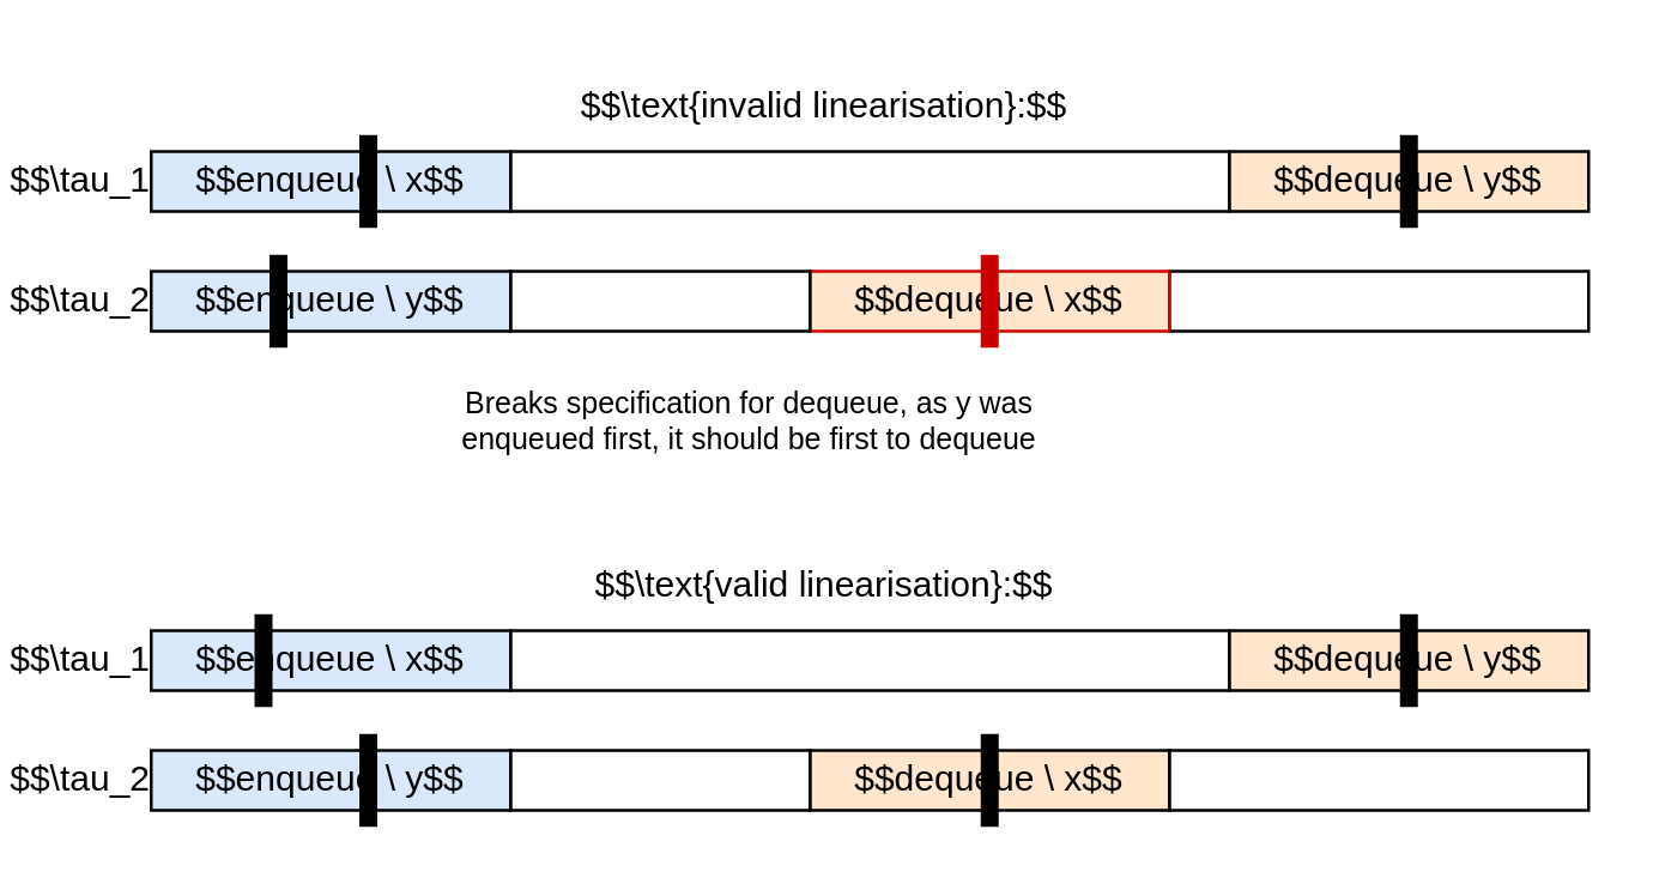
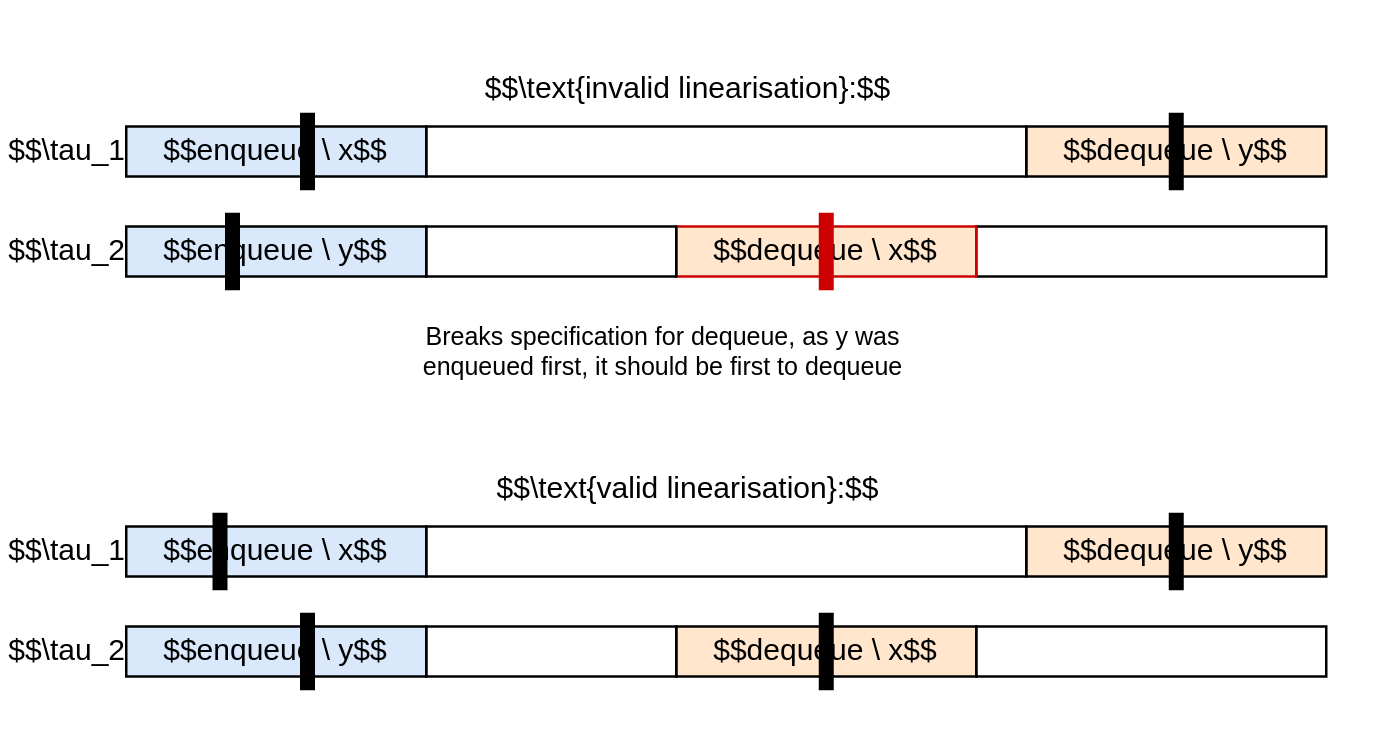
  <mxCell id="0" />
  <mxCell id="1" parent="0" />
  <mxCell id="2" value="$$\text{valid linearisation}:$$" style="text;html=1;strokeColor=none;fillColor=none;align=center;verticalAlign=middle;whiteSpace=wrap;rounded=0;" vertex="1" parent="1"><mxGeometry x="20" y="185" width="510" height="20" as="geometry" /></mxCell>
  <mxCell id="3" value="$$\tau_2:$$" style="text;html=1;strokeColor=none;fillColor=none;align=center;verticalAlign=middle;whiteSpace=wrap;rounded=0;" vertex="1" parent="1"><mxGeometry x="20" y="85" width="30" height="30" as="geometry" /></mxCell>
  <mxCell id="4" value="$$\tau_1:$$" style="text;html=1;strokeColor=none;fillColor=none;align=center;verticalAlign=middle;whiteSpace=wrap;rounded=0;" vertex="1" parent="1"><mxGeometry x="20" y="45" width="30" height="30" as="geometry" /></mxCell>
  <mxCell id="5" value="" style="rounded=0;whiteSpace=wrap;html=1;fillColor=none;strokeColor=#000000;" vertex="1" parent="1"><mxGeometry x="390" y="90" width="140" height="20" as="geometry" /></mxCell>
  <mxCell id="6" value="$$enqueue \ x$$" style="rounded=0;whiteSpace=wrap;html=1;fillColor=#dae8fc;strokeColor=#000000;" vertex="1" parent="1"><mxGeometry x="50" y="50" width="120" height="20" as="geometry" /></mxCell>
  <mxCell id="7" value="$$enqueue \ y$$" style="rounded=0;whiteSpace=wrap;html=1;fillColor=#dae8fc;strokeColor=#000000;" vertex="1" parent="1"><mxGeometry x="50" y="90" width="120" height="20" as="geometry" /></mxCell>
  <mxCell id="8" value="$$dequeue \ y$$" style="rounded=0;whiteSpace=wrap;html=1;fillColor=#ffe6cc;strokeColor=#000000;" vertex="1" parent="1"><mxGeometry x="410" y="50" width="120" height="20" as="geometry" /></mxCell>
  <mxCell id="9" value="$$dequeue \ x$$" style="rounded=0;whiteSpace=wrap;html=1;fillColor=#ffe6cc;strokeColor=#CC0000;" vertex="1" parent="1"><mxGeometry x="270" y="90" width="120" height="20" as="geometry" /></mxCell>
  <mxCell id="10" value="" style="rounded=0;whiteSpace=wrap;html=1;fillColor=none;strokeColor=#000000;" vertex="1" parent="1"><mxGeometry x="170" y="90" width="100" height="20" as="geometry" /></mxCell>
  <mxCell id="11" value="" style="rounded=0;whiteSpace=wrap;html=1;fillColor=none;strokeColor=#000000;" vertex="1" parent="1"><mxGeometry x="170" y="50" width="240" height="20" as="geometry" /></mxCell>
  <mxCell id="12" value="" style="rounded=0;whiteSpace=wrap;html=1;fillColor=#000000;" vertex="1" parent="1"><mxGeometry x="120" y="45" width="5" height="30" as="geometry" /></mxCell>
  <mxCell id="13" value="" style="rounded=0;whiteSpace=wrap;html=1;fillColor=#000000;" vertex="1" parent="1"><mxGeometry x="90" y="85" width="5" height="30" as="geometry" /></mxCell>
  <mxCell id="14" value="" style="rounded=0;whiteSpace=wrap;html=1;fillColor=#CC0000;strokeColor=#CC0000;" vertex="1" parent="1"><mxGeometry x="327.5" y="85" width="5" height="30" as="geometry" /></mxCell>
  <mxCell id="15" value="" style="rounded=0;whiteSpace=wrap;html=1;fillColor=#000000;" vertex="1" parent="1"><mxGeometry x="467.5" y="45" width="5" height="30" as="geometry" /></mxCell>
- <mxCell id="16" value="Breaks specification for dequeue, as y was enqueued first, it should be first to dequeue" style="text;html=1;strokeColor=none;fillColor=none;align=center;verticalAlign=middle;whiteSpace=wrap;rounded=0;fontSize=10;" vertex="1" parent="1"><mxGeometry x="145" y="125" width="210" height="30" as="geometry" /></mxCell>
+ <mxCell id="16" value="Breaks specification for dequeue, as y was enqueued first, it should be first to dequeue" style="text;html=1;strokeColor=none;fillColor=none;align=center;verticalAlign=middle;whiteSpace=wrap;rounded=0;fontSize=10;" vertex="1" parent="1"><mxGeometry x="160" y="125" width="210" height="30" as="geometry" /></mxCell>
  <mxCell id="17" value="$$\tau_2:$$" style="text;html=1;strokeColor=none;fillColor=none;align=center;verticalAlign=middle;whiteSpace=wrap;rounded=0;" vertex="1" parent="1"><mxGeometry x="20" y="245" width="30" height="30" as="geometry" /></mxCell>
  <mxCell id="18" value="$$\tau_1:$$" style="text;html=1;strokeColor=none;fillColor=none;align=center;verticalAlign=middle;whiteSpace=wrap;rounded=0;" vertex="1" parent="1"><mxGeometry x="20" y="205" width="30" height="30" as="geometry" /></mxCell>
  <mxCell id="19" value="" style="rounded=0;whiteSpace=wrap;html=1;fillColor=none;strokeColor=#000000;" vertex="1" parent="1"><mxGeometry x="390" y="250" width="140" height="20" as="geometry" /></mxCell>
  <mxCell id="20" value="$$enqueue \ x$$" style="rounded=0;whiteSpace=wrap;html=1;fillColor=#dae8fc;strokeColor=#000000;" vertex="1" parent="1"><mxGeometry x="50" y="210" width="120" height="20" as="geometry" /></mxCell>
  <mxCell id="21" value="$$enqueue \ y$$" style="rounded=0;whiteSpace=wrap;html=1;fillColor=#dae8fc;strokeColor=#000000;" vertex="1" parent="1"><mxGeometry x="50" y="250" width="120" height="20" as="geometry" /></mxCell>
  <mxCell id="22" value="$$dequeue \ y$$" style="rounded=0;whiteSpace=wrap;html=1;fillColor=#ffe6cc;strokeColor=#000000;" vertex="1" parent="1"><mxGeometry x="410" y="210" width="120" height="20" as="geometry" /></mxCell>
  <mxCell id="23" value="$$dequeue \ x$$" style="rounded=0;whiteSpace=wrap;html=1;fillColor=#ffe6cc;strokeColor=#000000;" vertex="1" parent="1"><mxGeometry x="270" y="250" width="120" height="20" as="geometry" /></mxCell>
  <mxCell id="24" value="" style="rounded=0;whiteSpace=wrap;html=1;fillColor=none;strokeColor=#000000;" vertex="1" parent="1"><mxGeometry x="170" y="250" width="100" height="20" as="geometry" /></mxCell>
  <mxCell id="25" value="" style="rounded=0;whiteSpace=wrap;html=1;fillColor=none;strokeColor=#000000;" vertex="1" parent="1"><mxGeometry x="170" y="210" width="240" height="20" as="geometry" /></mxCell>
  <mxCell id="26" value="" style="rounded=0;whiteSpace=wrap;html=1;fillColor=#000000;" vertex="1" parent="1"><mxGeometry x="85" y="205" width="5" height="30" as="geometry" /></mxCell>
  <mxCell id="27" value="" style="rounded=0;whiteSpace=wrap;html=1;fillColor=#000000;" vertex="1" parent="1"><mxGeometry x="120" y="245" width="5" height="30" as="geometry" /></mxCell>
  <mxCell id="28" value="" style="rounded=0;whiteSpace=wrap;html=1;fillColor=#000000;" vertex="1" parent="1"><mxGeometry x="327.5" y="245" width="5" height="30" as="geometry" /></mxCell>
  <mxCell id="29" value="" style="rounded=0;whiteSpace=wrap;html=1;fillColor=#000000;" vertex="1" parent="1"><mxGeometry x="467.5" y="205" width="5" height="30" as="geometry" /></mxCell>
  <mxCell id="30" value="$$\text{invalid linearisation}:$$" style="text;html=1;strokeColor=none;fillColor=none;align=center;verticalAlign=middle;whiteSpace=wrap;rounded=0;" vertex="1" parent="1"><mxGeometry x="20" y="20" width="510" height="30" as="geometry" /></mxCell>
